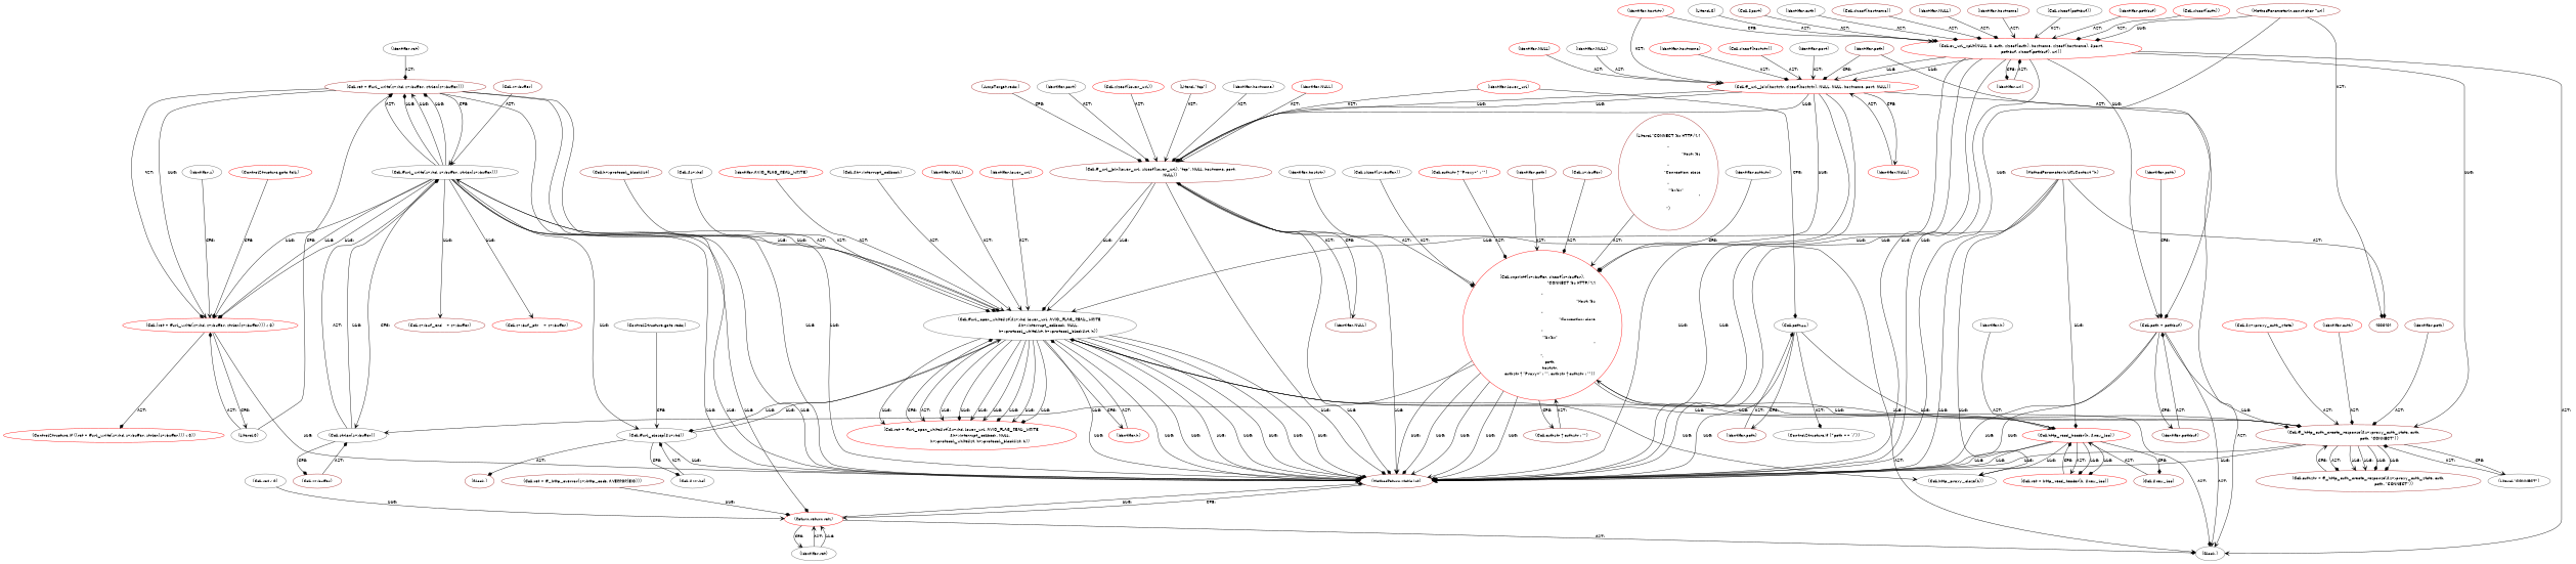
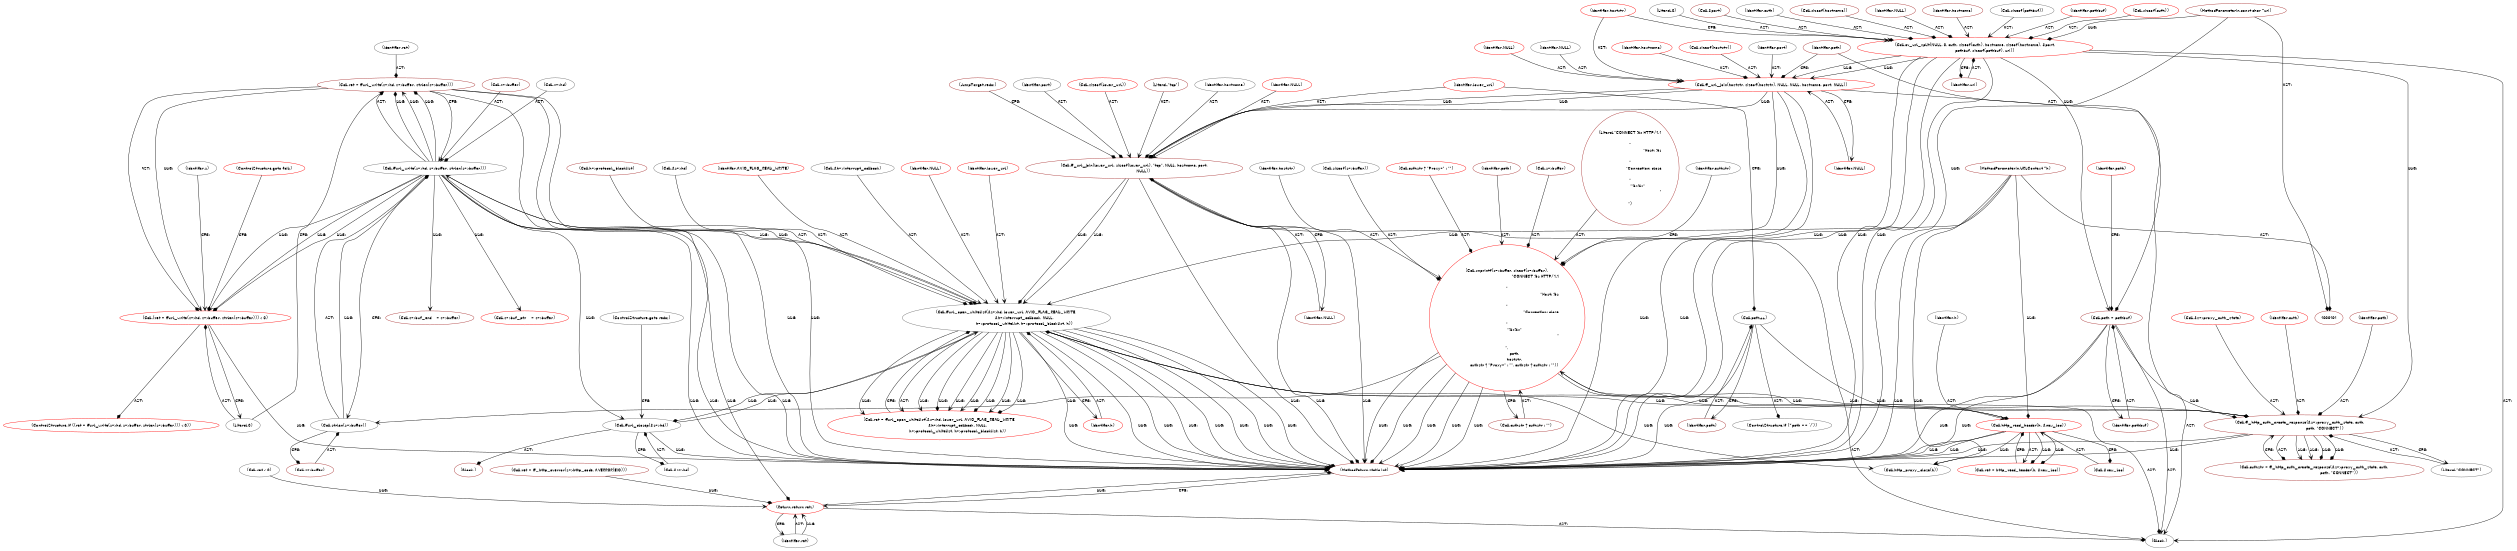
  digraph {
    fontname="Patrick Hand"
    node [color=brown fontname="Patrick Hand"]
    edge [arrowhead=diamond fontname="Patrick Hand"]
    n1 [label="(Call,ret = ffurl_write(s->hd, s->buffer, strlen(s->buffer)))"]
    n2 [color=gray40 label="(Call,ffurl_write(s->hd, s->buffer, strlen(s->buffer)))"]
    n3 [color=red label="(Call,(ret = ffurl_write(s->hd, s->buffer, strlen(s->buffer))) < 0)"]
    n4 [color=red label="(Return,return ret;)"]
    n5 [label="(MethodReturn,static int)"]
    n6 [color=gray40 label="(Call,ffurl_open_whitelist(&s->hd, lower_url, AVIO_FLAG_READ_WRITE,\n                               &h->interrupt_callback, NULL,\n                               h->protocol_whitelist, h->protocol_blacklist, h))"]
    n7 [color=gray40 label="(Call,ffurl_closep(&s->hd))"]
    n8 [color=gray40 label="(Call,strlen(s->buffer))"]
    n9 [label="(Call,s->buf_end    = s->buffer)"]
    n10 [color=red label="(Call,s->buf_ptr    = s->buffer)"]
    n11 [color=red label="(ControlStructure,if ((ret = ffurl_write(s->hd, s->buffer, strlen(s->buffer))) < 0))"]
    n12 [color=gray40 label="(Literal,0)"]
    n13 [color=gray40 label="(Block,)"]
    n14 [color=gray40 label="(Identifier,ret)"]
    n15 [color=red label="(Call,http_read_header(h, &new_loc))"]
    n16 [color=gray40 label="(Call,http_proxy_close(h))"]
    n17 [color=red label="(Identifier,h)"]
    n18 [color=red label="(Call,ret = ffurl_open_whitelist(&s->hd, lower_url, AVIO_FLAG_READ_WRITE,\n                               &h->interrupt_callback, NULL,\n                               h->protocol_whitelist, h->protocol_blacklist, h))"]
    n19 [color=gray40 label="(Call,&s->hd)"]
    n20 [label="(Block,)"]
    n21 [label="(Call,s->buffer)"]
    n22 [label="(Call,&new_loc)"]
    n23 [color=red label="(Call,ret = http_read_header(h, &new_loc))"]
    n24 [label="(Call,ff_url_join(lower_url, sizeof(lower_url), \"tcp\", NULL, hostname, port,\n                NULL))"]
    n25 [label="(Identifier,NULL)"]
    n26 [color=red label="(Call,ff_url_join(hoststr, sizeof(hoststr), NULL, NULL, hostname, port, NULL))"]
    n27 [color=red label="(Call,snprintf(s->buffer, sizeof(s->buffer),\n             \"CONNECT %s HTTP/1.1\r\n\"\n             \"Host: %s\r\n\"\n             \"Connection: close\r\n\"\n             \"%s%s\"\n             \"\r\n\",\n             path,\n             hoststr,\n             authstr ? \"Proxy-\" : \"\", authstr ? authstr : \"\"))"]
    n28 [color=red label="(Identifier,NULL)"]
    n29 [label="(Call,ff_http_auth_create_response(&s->proxy_auth_state, auth,\n                                           path, \"CONNECT\"))"]
    n30 [label="(Call,authstr ? authstr : \"\")"]
    n31 [color=red label="(Call,av_url_split(NULL, 0, auth, sizeof(auth), hostname, sizeof(hostname), &port,\n                 pathbuf, sizeof(pathbuf), uri))"]
    n32 [label="(Call,path = pathbuf)"]
    n33 [label="(Identifier,uri)"]
    n34 [color=gray40 label="(Literal,\"CONNECT\")"]
    n35 [label="(Call,authstr = ff_http_auth_create_response(&s->proxy_auth_state, auth,\n                                           path, \"CONNECT\"))"]
    n36 [label="(Identifier,pathbuf)"]
    n37 [label="(MethodParameterIn,const char *uri)"]
    1000101
    n39 [label="(MethodParameterIn,URLContext *h)"]
    n40 [color=gray40 label="(Call,path++)"]
    n41 [color=gray40 label="(ControlStructure,if (*path == '/'))"]
    n42 [label="(Identifier,path)"]
    n43 [label="(Call,h->protocol_blacklist)"]
    n44 [color=red label="(Identifier,lower_url)"]
    n45 [color=gray40 label="(Call,&s->hd)"]
    n46 [color=red label="(Call,sizeof(hoststr))"]
    n47 [label="(Literal,\"CONNECT %s HTTP/1.1\r\n\"\n             \"Host: %s\r\n\"\n             \"Connection: close\r\n\"\n             \"%s%s\"\n             \"\r\n\")"]
    n48 [label="(JumpTarget,redo:)"]
    n49 [color=gray40 label="(Identifier,ret)"]
    n50 [color=gray40 label="(Identifier,port)"]
    n51 [color=gray40 label="(Identifier,authstr)"]
    n52 [color=red label="(Identifier,NULL)"]
    n53 [color=red label="(Identifier,AVIO_FLAG_READ_WRITE)"]
    n54 [color=gray40 label="(Call,sizeof(pathbuf))"]
    n55 [color=red label="(Identifier,path)"]
    n56 [color=gray40 label="(Identifier,NULL)"]
    n57 [color=red label="(Identifier,pathbuf)"]
    n58 [color=gray40 label="(Identifier,hoststr)"]
    n59 [color=gray40 label="(Call,sizeof(s->buffer))"]
    n60 [color=gray40 label="(Identifier,s)"]
    n61 [color=red label="(Call,sizeof(auth))"]
    n62 [label="(Identifier,path)"]
    n63 [color=gray40 label="(Call,ret < 0)"]
    n64 [color=red label="(ControlStructure,goto fail;)"]
    n65 [color=gray40 label="(Literal,0)"]
    n66 [label="(Call,&port)"]
    n67 [color=red label="(Call,&s->proxy_auth_state)"]
    n68 [color=gray40 label="(Identifier,auth)"]
    n69 [color=gray40 label="(ControlStructure,goto redo;)"]
    n70 [label="(Call,s->buffer)"]
    n71 [color=red label="(Identifier,auth)"]
    n72 [color=red label="(Call,authstr ? \"Proxy-\" : \"\")"]
    n73 [label="(Call,sizeof(hostname))"]
    n74 [color=red label="(Call,sizeof(lower_url))"]
    n75 [color=gray40 label="(Call,&h->interrupt_callback)"]
    n76 [label="(Literal,\"tcp\")"]
    n77 [label="(Identifier,NULL)"]
    n78 [color=gray40 label="(Identifier,port)"]
    n79 [label="(Identifier,hostname)"]
    n80 [color=red label="(Identifier,hoststr)"]
+   n81 [color=gray40 label="(Call,s->hd)"]
    n82 [color=gray40 label="(Identifier,hostname)"]
    n83 [color=gray40 label="(Identifier,h)"]
    n84 [label="(Identifier,path)"]
    n85 [color=red label="(Identifier,NULL)"]
    n86 [label="(Call,ret = ff_http_averror(s->http_code, AVERROR(EIO)))"]
    n87 [label="(Call,s->buffer)"]
    n88 [color=red label="(Identifier,hostname)"]
    n89 [color=red label="(Identifier,lower_url)"]
    n90 [label="(Identifier,path)"]
    n91 [color=red label="(Identifier,NULL)"]
    n1 -> n2 [arrowhead=vee label="CFG: "]
    n1 -> n3 [label="AST: "]
    n1 -> n3 [arrowhead=vee label="DDG: "]
    n1 -> n4 [label="DDG: "]
    n1 -> n5 [label="DDG: "]
    n1 -> n5 [arrowhead=vee label="DDG: "]
    n2 -> n1 [label="AST: "]
    n2 -> n1 [label="DDG: "]
    n2 -> n1 [arrowhead=vee label="DDG: "]
    n2 -> n1 [label="DDG: "]
    n2 -> n3 [arrowhead=vee label="DDG: "]
    n2 -> n3 [label="DDG: "]
    n2 -> n3 [label="DDG: "]
    n2 -> n5 [label="DDG: "]
    n2 -> n5 [arrowhead=vee label="DDG: "]
    n2 -> n5 [label="DDG: "]
    n2 -> n6 [label="DDG: "]
    n2 -> n7 [arrowhead=vee label="DDG: "]
    n2 -> n8 [arrowhead=vee label="CFG: "]
    n2 -> n9 [arrowhead=vee label="DDG: "]
    n2 -> n10 [arrowhead=vee label="DDG: "]
    n3 -> n5 [label="DDG: "]
    n3 -> n11 [label="AST: "]
    n3 -> n12 [arrowhead=vee label="CFG: "]
    n4 -> n5 [label="DDG: "]
    n4 -> n13 [label="AST: "]
    n4 -> n14 [arrowhead=vee label="CFG: "]
    n5 -> n4 [arrowhead=vee label="CFG: "]
    n6 -> n2 [arrowhead=vee label="DDG: "]
    n6 -> n5 [arrowhead=vee label="DDG: "]
    n6 -> n5 [arrowhead=vee label="DDG: "]
    n6 -> n5 [arrowhead=vee label="DDG: "]
    n6 -> n5 [label="DDG: "]
    n6 -> n5 [label="DDG: "]
    n6 -> n5 [arrowhead=vee label="DDG: "]
    n6 -> n5 [label="DDG: "]
    n6 -> n5 [label="DDG: "]
    n6 -> n7 [label="DDG: "]
    n6 -> n15 [label="DDG: "]
    n6 -> n16 [arrowhead=vee label="DDG: "]
    n6 -> n17 [arrowhead=vee label="CFG: "]
    n6 -> n18 [arrowhead=vee label="AST: "]
    n6 -> n18 [arrowhead=vee label="DDG: "]
    n6 -> n18 [label="DDG: "]
    n6 -> n18 [arrowhead=vee label="DDG: "]
    n6 -> n18 [arrowhead=vee label="DDG: "]
    n6 -> n18 [label="DDG: "]
    n6 -> n18 [arrowhead=vee label="DDG: "]
    n6 -> n18 [label="DDG: "]
    n6 -> n18 [arrowhead=vee label="DDG: "]
    n7 -> n5 [arrowhead=vee label="DDG: "]
    n7 -> n6 [arrowhead=vee label="DDG: "]
    n7 -> n19 [label="CFG: "]
    n7 -> n20 [label="AST: "]
    n8 -> n2 [label="AST: "]
    n8 -> n2 [label="DDG: "]
    n8 -> n21 [label="CFG: "]
    n12 -> n1 [arrowhead=vee label="CFG: "]
    n12 -> n3 [label="AST: "]
    n14 -> n4 [arrowhead=vee label="AST: "]
    n14 -> n4 [arrowhead=vee label="DDG: "]
    n15 -> n5 [label="DDG: "]
    n15 -> n5 [arrowhead=vee label="DDG: "]
    n15 -> n6 [label="DDG: "]
    n15 -> n16 [arrowhead=vee label="DDG: "]
    n15 -> n22 [label="CFG: "]
    n15 -> n23 [arrowhead=vee label="AST: "]
    n15 -> n23 [label="DDG: "]
    n15 -> n23 [label="DDG: "]
    n17 -> n6 [label="AST: "]
    n18 -> n6 [label="CFG: "]
    n19 -> n7 [label="AST: "]
    n21 -> n8 [label="AST: "]
    n22 -> n15 [arrowhead=vee label="AST: "]
    n23 -> n15 [label="CFG: "]
    n24 -> n5 [label="DDG: "]
    n24 -> n5 [arrowhead=vee label="DDG: "]
    n24 -> n5 [label="DDG: "]
    n24 -> n6 [label="DDG: "]
    n24 -> n6 [arrowhead=vee label="DDG: "]
    n24 -> n13 [arrowhead=vee label="AST: "]
    n24 -> n25 [arrowhead=vee label="CFG: "]
    n25 -> n24 [label="AST: "]
    n26 -> n5 [arrowhead=vee label="DDG: "]
    n26 -> n5 [label="DDG: "]
    n26 -> n13 [arrowhead=vee label="AST: "]
    n26 -> n24 [label="DDG: "]
    n26 -> n24 [label="DDG: "]
    n26 -> n24 [label="DDG: "]
    n26 -> n27 [label="DDG: "]
    n26 -> n28 [arrowhead=vee label="CFG: "]
    n27 -> n5 [arrowhead=vee label="DDG: "]
    n27 -> n5 [arrowhead=vee label="DDG: "]
    n27 -> n5 [arrowhead=vee label="DDG: "]
    n27 -> n5 [label="DDG: "]
    n27 -> n5 [arrowhead=vee label="DDG: "]
    n27 -> n8 [arrowhead=vee label="DDG: "]
    n27 -> n13 [label="AST: "]
    n27 -> n29 [label="DDG: "]
    n27 -> n30 [arrowhead=vee label="CFG: "]
    n28 -> n26 [arrowhead=vee label="AST: "]
    n29 -> n5 [label="DDG: "]
    n29 -> n5 [label="DDG: "]
    n29 -> n27 [arrowhead=vee label="DDG: "]
    n29 -> n34 [arrowhead=vee label="CFG: "]
    n29 -> n35 [label="AST: "]
    n29 -> n35 [arrowhead=vee label="DDG: "]
    n29 -> n35 [arrowhead=vee label="DDG: "]
    n29 -> n35 [label="DDG: "]
    n29 -> n35 [label="DDG: "]
    n30 -> n27 [arrowhead=vee label="AST: "]
    n31 -> n5 [arrowhead=vee label="DDG: "]
    n31 -> n5 [label="DDG: "]
    n31 -> n5 [arrowhead=vee label="DDG: "]
    n31 -> n5 [arrowhead=vee label="DDG: "]
    n31 -> n13 [arrowhead=vee label="AST: "]
    n31 -> n26 [arrowhead=vee label="DDG: "]
    n31 -> n26 [arrowhead=vee label="DDG: "]
    n31 -> n29 [arrowhead=vee label="DDG: "]
    n31 -> n32 [arrowhead=vee label="DDG: "]
    n31 -> n33 [label="CFG: "]
    n32 -> n5 [label="DDG: "]
    n32 -> n5 [label="DDG: "]
    n32 -> n13 [arrowhead=vee label="AST: "]
    n32 -> n29 [label="DDG: "]
    n32 -> n36 [arrowhead=vee label="CFG: "]
    n33 -> n31 [label="AST: "]
    n34 -> n29 [label="AST: "]
    n35 -> n29 [arrowhead=vee label="CFG: "]
    n36 -> n32 [label="AST: "]
    n37 -> n5 [label="DDG: "]
    n37 -> n31 [label="DDG: "]
    n37 -> 1000101 [label="AST: "]
    n39 -> n5 [arrowhead=vee label="DDG: "]
    n39 -> n6 [arrowhead=vee label="DDG: "]
    n39 -> n15 [label="DDG: "]
    n39 -> n16 [arrowhead=vee label="DDG: "]
    n39 -> 1000101 [label="AST: "]
    n40 -> n5 [arrowhead=vee label="DDG: "]
    n40 -> n29 [label="DDG: "]
    n40 -> n41 [label="AST: "]
    n40 -> n42 [arrowhead=vee label="CFG: "]
    n42 -> n40 [label="AST: "]
    n43 -> n6 [label="AST: "]
    n44 -> n24 [label="AST: "]
    n44 -> n40 [label="CFG: "]
    n45 -> n6 [label="AST: "]
    n46 -> n26 [arrowhead=vee label="AST: "]
    n47 -> n27 [arrowhead=vee label="AST: "]
    n48 -> n24 [label="CFG: "]
    n49 -> n1 [label="AST: "]
    n50 -> n24 [label="AST: "]
    n51 -> n27 [label="CFG: "]
    n52 -> n26 [arrowhead=vee label="AST: "]
    n53 -> n6 [arrowhead=vee label="AST: "]
    n54 -> n31 [arrowhead=vee label="AST: "]
    n55 -> n32 [label="CFG: "]
    n56 -> n26 [arrowhead=vee label="AST: "]
    n57 -> n31 [arrowhead=vee label="AST: "]
    n58 -> n27 [arrowhead=vee label="AST: "]
    n59 -> n27 [label="AST: "]
    n60 -> n3 [arrowhead=vee label="CFG: "]
    n61 -> n31 [label="AST: "]
    n62 -> n26 [label="CFG: "]
    n62 -> n32 [label="AST: "]
    n63 -> n4 [arrowhead=vee label="DDG: "]
    n64 -> n3 [label="CFG: "]
    n65 -> n31 [arrowhead=vee label="AST: "]
    n66 -> n31 [arrowhead=vee label="AST: "]
    n67 -> n29 [arrowhead=vee label="AST: "]
    n68 -> n31 [label="AST: "]
    n69 -> n7 [arrowhead=vee label="CFG: "]
    n70 -> n2 [arrowhead=vee label="AST: "]
    n71 -> n29 [label="AST: "]
    n72 -> n27 [label="AST: "]
    n73 -> n31 [label="AST: "]
    n74 -> n24 [arrowhead=vee label="AST: "]
    n75 -> n6 [arrowhead=vee label="AST: "]
    n76 -> n24 [arrowhead=vee label="AST: "]
    n77 -> n31 [label="AST: "]
    n78 -> n26 [arrowhead=vee label="AST: "]
    n79 -> n31 [arrowhead=vee label="AST: "]
    n80 -> n26 [arrowhead=vee label="AST: "]
    n80 -> n31 [label="CFG: "]
+   n81 -> n2 [label="AST: "]
    n82 -> n24 [label="AST: "]
    n83 -> n15 [arrowhead=vee label="AST: "]
    n84 -> n27 [arrowhead=vee label="AST: "]
    n85 -> n6 [arrowhead=vee label="AST: "]
    n86 -> n4 [label="DDG: "]
    n87 -> n27 [label="AST: "]
    n88 -> n26 [label="AST: "]
    n89 -> n6 [arrowhead=vee label="AST: "]
    n90 -> n29 [label="AST: "]
    n91 -> n24 [arrowhead=vee label="AST: "]
  }
